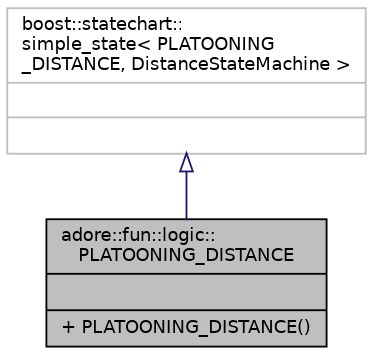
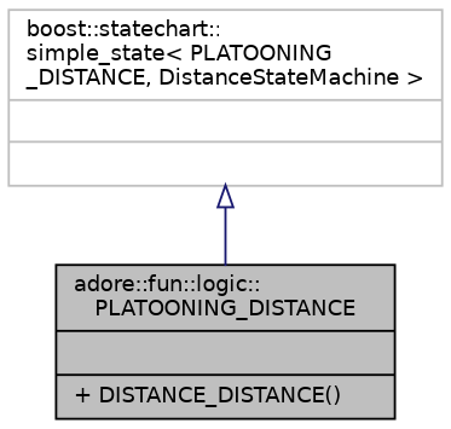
  digraph {
    node [fontname=Helvetica fontsize=10 shape=record style=filled]
-   n1 [color=black fillcolor=grey75 fontcolor=black height=0.2 label="{adore::fun::logic::\lPLATOONING_DISTANCE\n||+ PLATOONING_DISTANCE()\l}" width=0.4]
+   n1 [color=black fillcolor=grey75 fontcolor=black height=0.2 label="{adore::fun::logic::\lPLATOONING_DISTANCE\n||+ DISTANCE_DISTANCE()\l}" width=0.4]
    n2 [color=grey75 fillcolor=white height=0.2 label="{boost::statechart::\lsimple_state\< PLATOONING\l_DISTANCE, DistanceStateMachine \>\n||}" width=0.4]
    n2 -> n1 [arrowtail=onormal color=midnightblue dir=back fontname=Helvetica fontsize=10 labelfontname=Helvetica labelfontsize=10 style=solid]
  }
